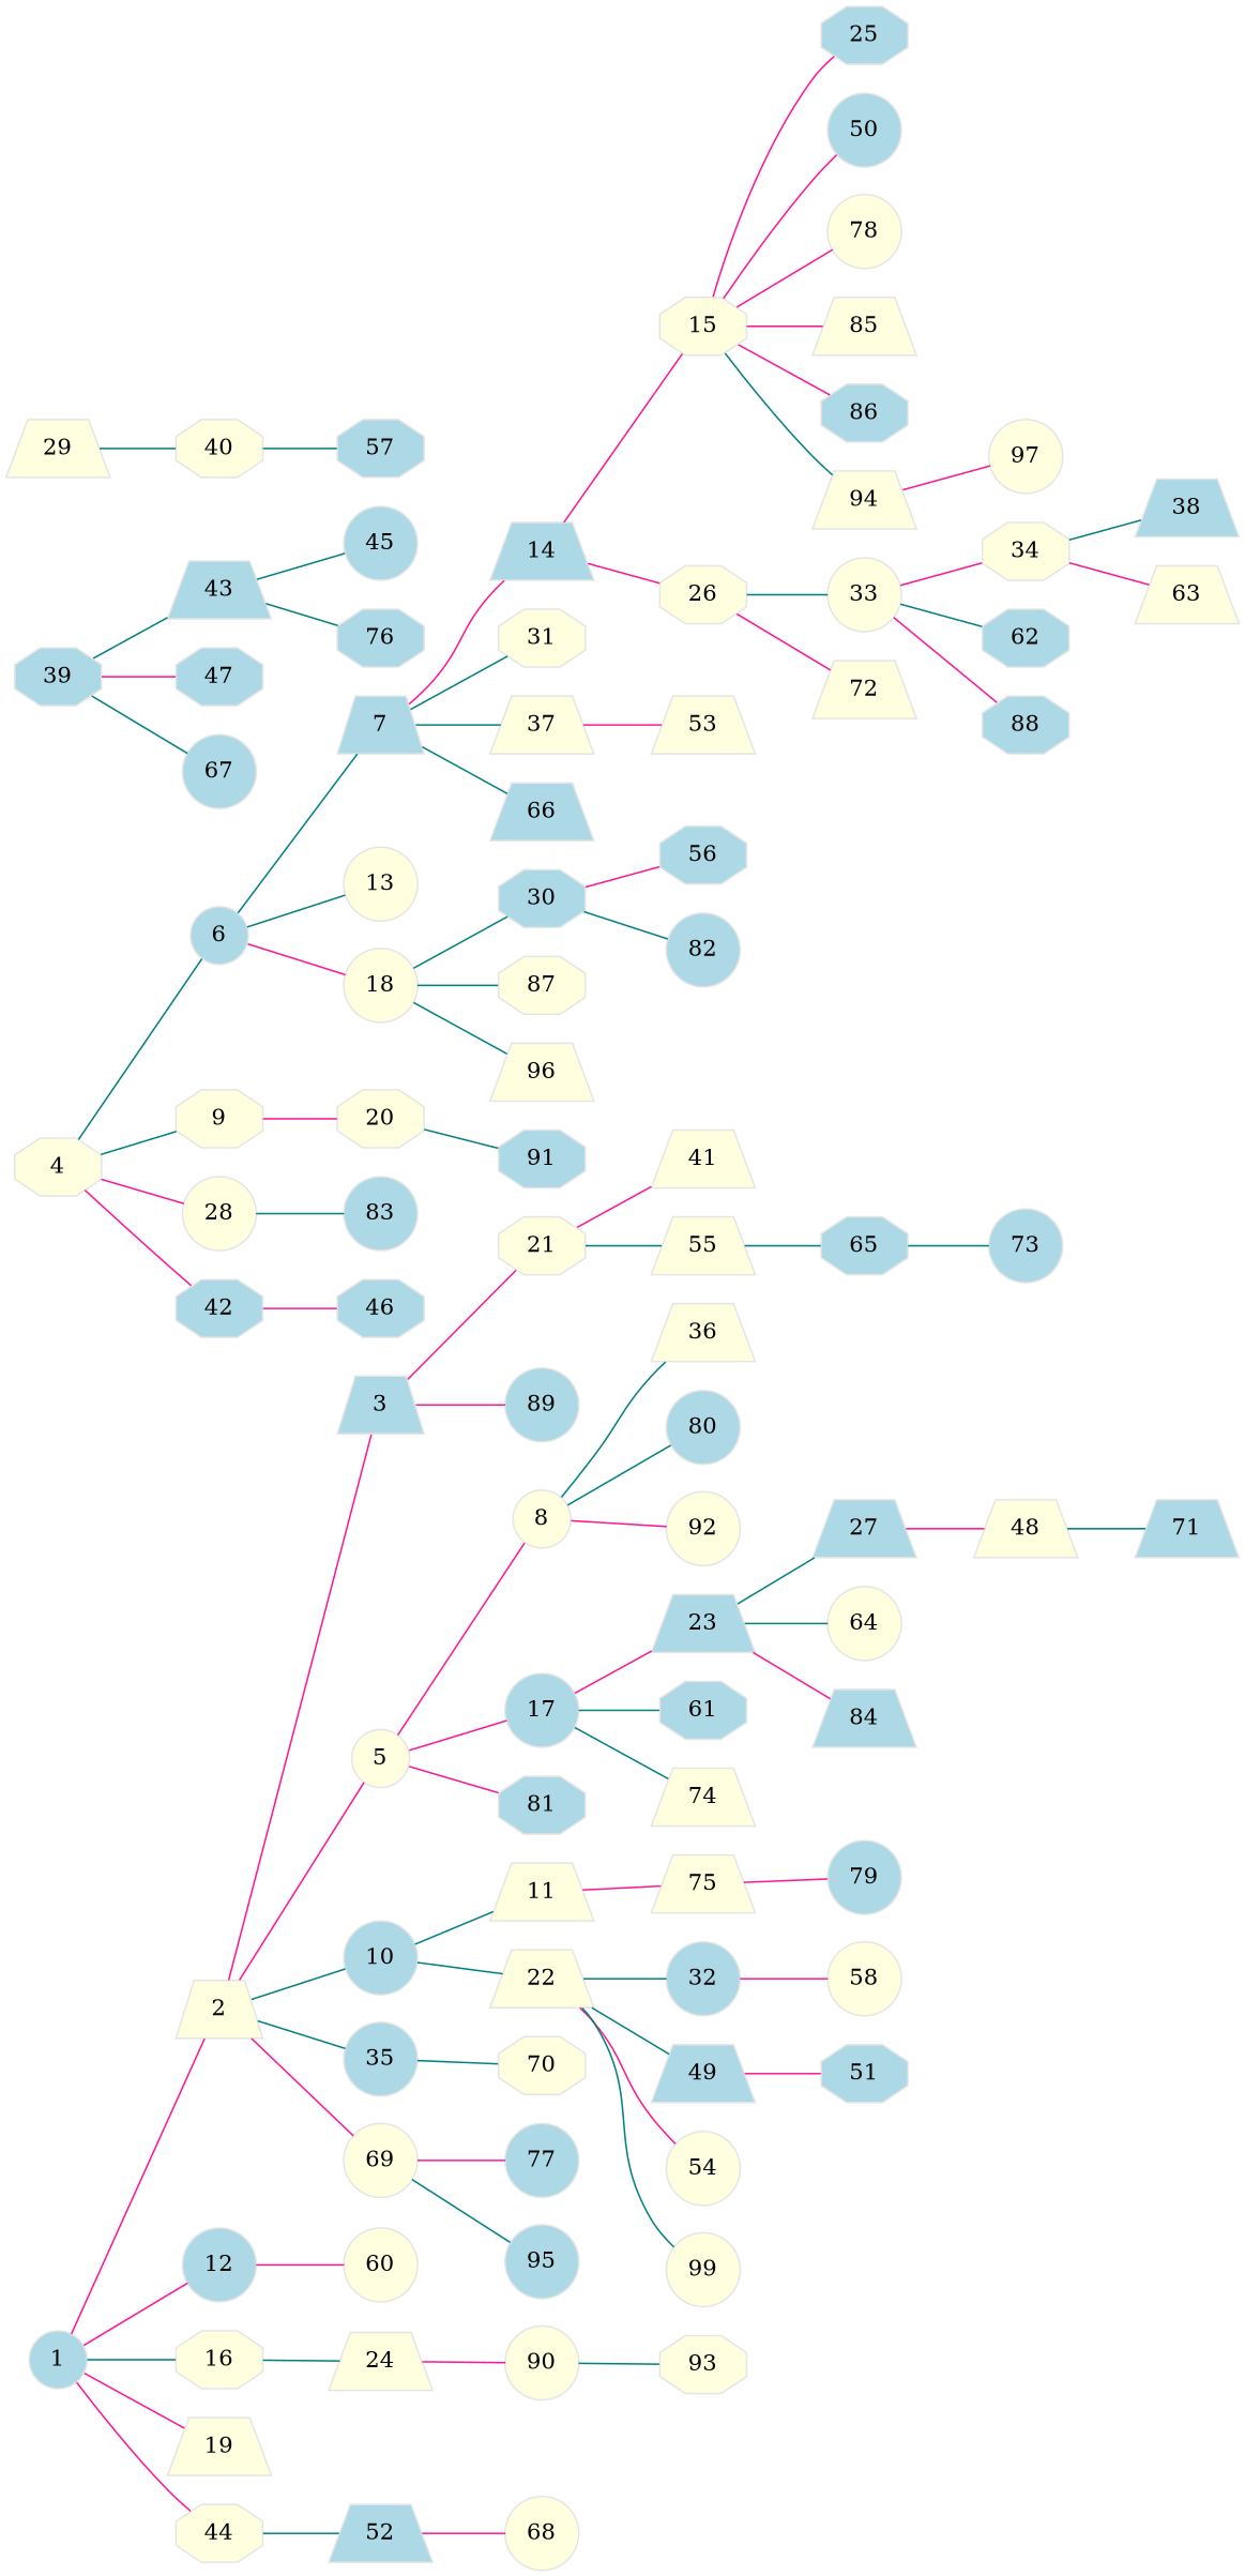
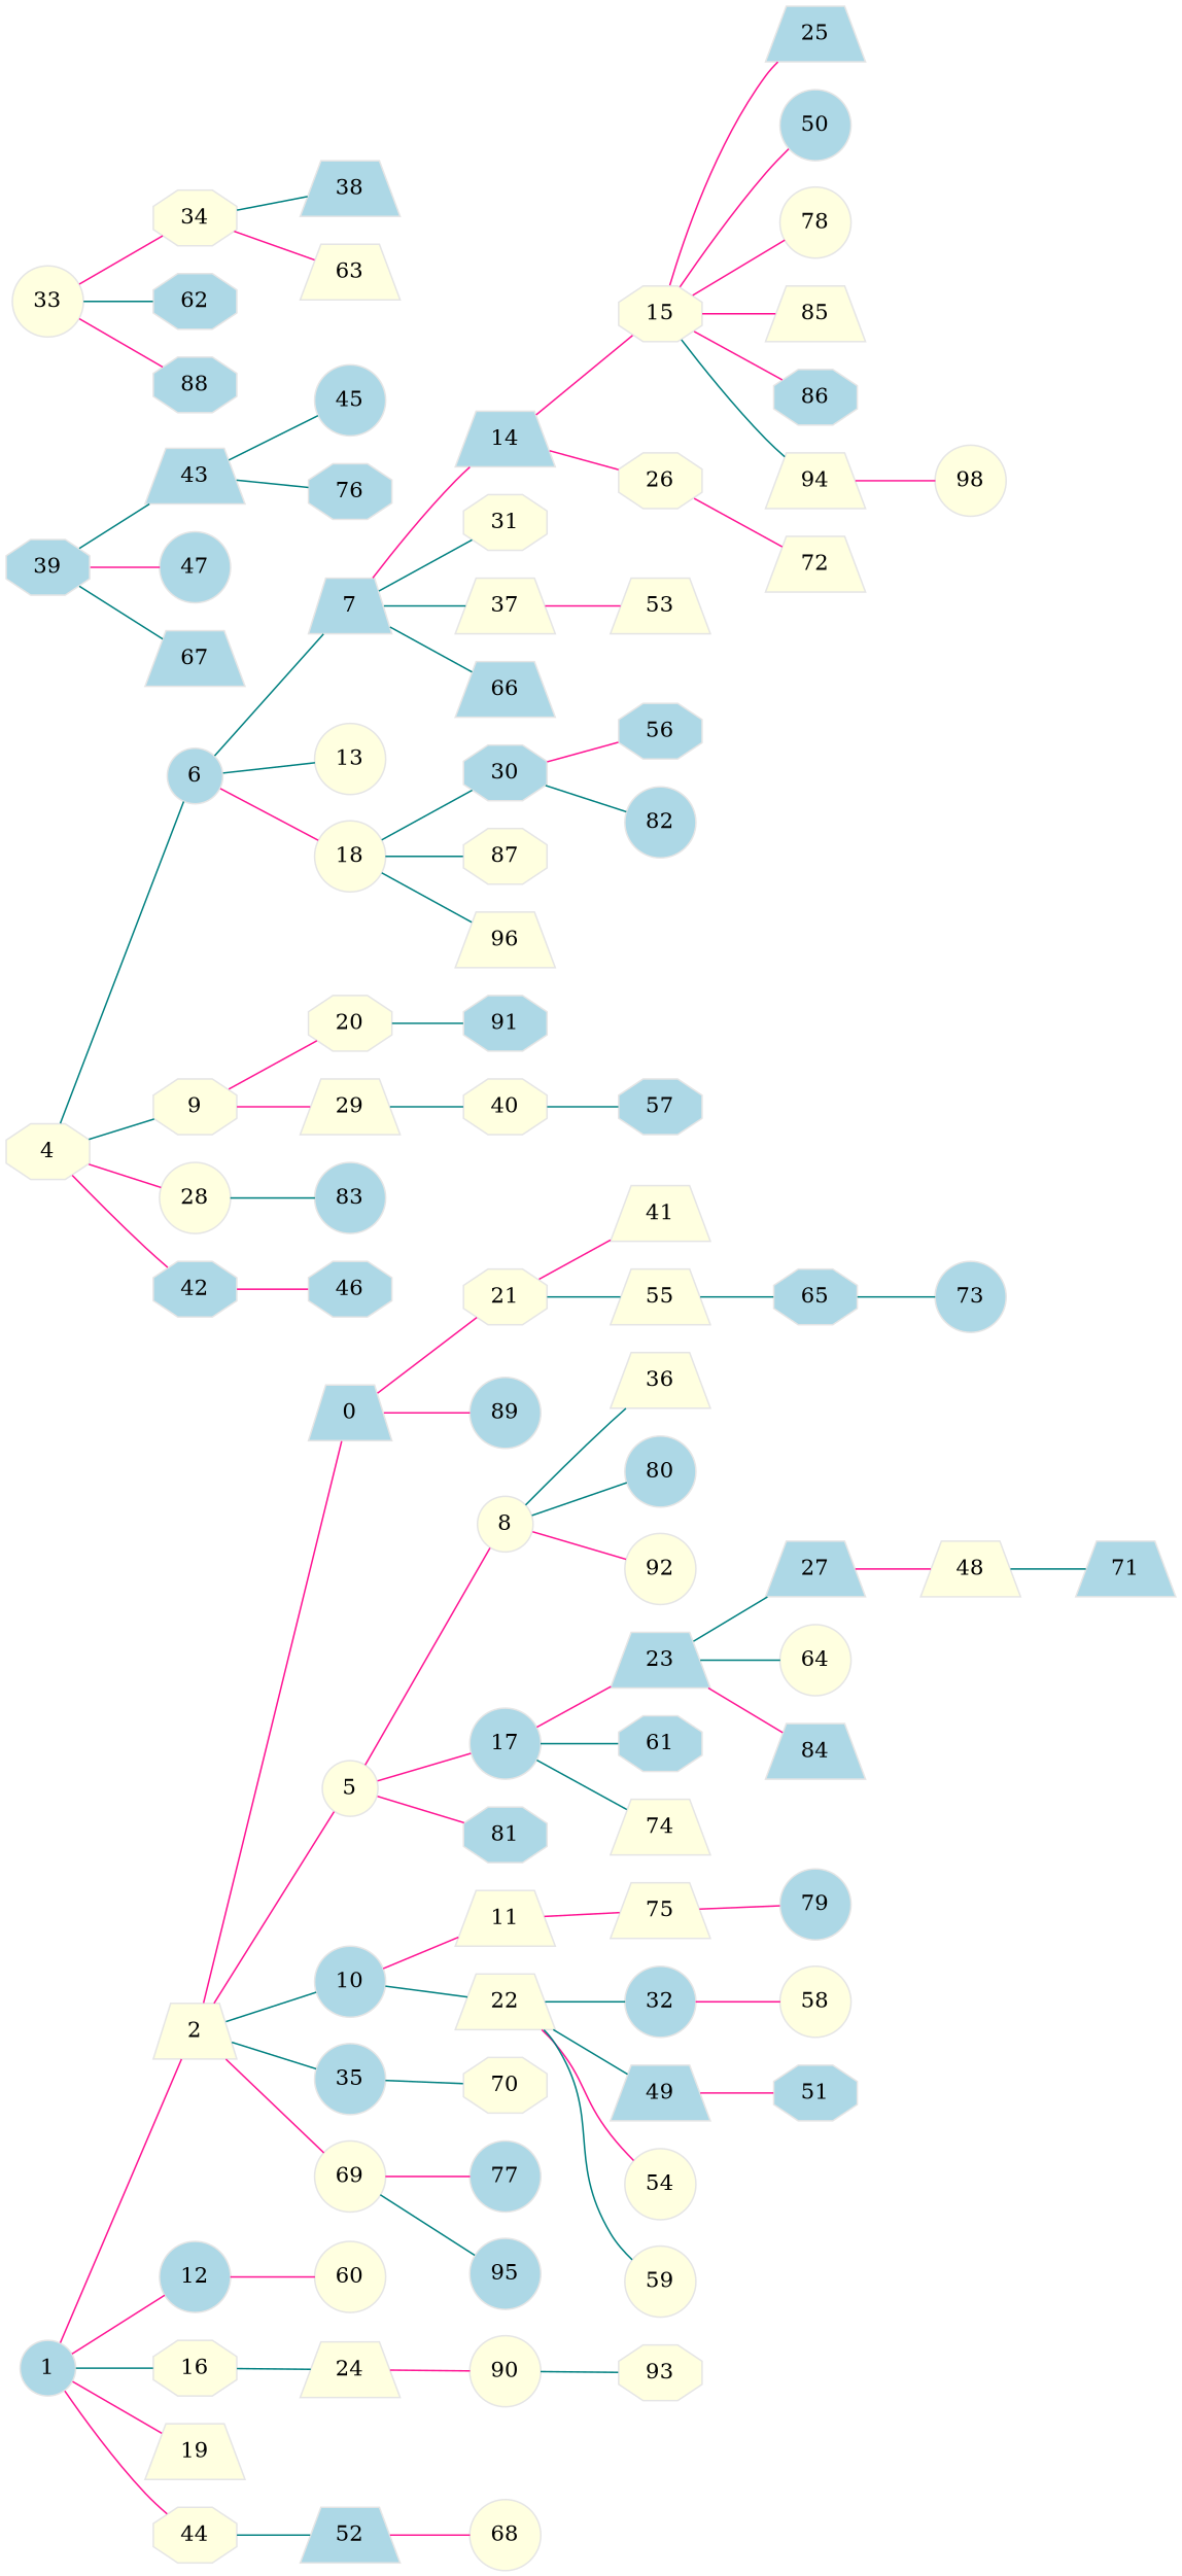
  graph {
    rankdir=LR
    node [color=gray90 fillcolor=lightyellow shape=circle style=filled]
    edge [color=deeppink]
    1 [fillcolor=lightblue]
    2 [shape=trapezium]
    12 [fillcolor=lightblue]
    16 [shape=octagon]
    19 [shape=trapezium]
    44 [shape=octagon]
-   3 [fillcolor=lightblue shape=trapezium]
+   3 [fillcolor=lightblue shape=trapezium label=0]
    5
    10 [fillcolor=lightblue]
    35 [fillcolor=lightblue]
    69
    4 [shape=octagon]
    6 [fillcolor=lightblue]
    9 [shape=octagon]
    28
    42 [fillcolor=lightblue shape=octagon]
    60
    24 [shape=trapezium]
    52 [fillcolor=lightblue shape=trapezium]
    21 [shape=octagon]
    89 [fillcolor=lightblue]
    8
    17 [fillcolor=lightblue]
    81 [fillcolor=lightblue shape=octagon]
    11 [shape=trapezium]
    22 [shape=trapezium]
    70 [shape=octagon]
    39 [fillcolor=lightblue shape=octagon]
    43 [fillcolor=lightblue shape=trapezium]
-   47 [fillcolor=lightblue shape=octagon]
-   67 [fillcolor=lightblue]
+   47 [fillcolor=lightblue]
+   67 [fillcolor=lightblue shape=trapezium]
    77 [fillcolor=lightblue]
    95 [fillcolor=lightblue]
    41 [shape=trapezium]
    55 [shape=trapezium]
    7 [fillcolor=lightblue shape=trapezium]
    13
    18
    20 [shape=octagon]
    29 [shape=trapezium]
    83 [fillcolor=lightblue]
    46 [fillcolor=lightblue shape=octagon]
    36 [shape=trapezium]
    80 [fillcolor=lightblue]
    92
    23 [fillcolor=lightblue shape=trapezium]
    61 [fillcolor=lightblue shape=octagon]
    74 [shape=trapezium]
    14 [fillcolor=lightblue shape=trapezium]
    31 [shape=octagon]
    37 [shape=trapezium]
    66 [fillcolor=lightblue shape=trapezium]
    30 [fillcolor=lightblue shape=octagon]
    87 [shape=octagon]
    96 [shape=trapezium]
    15 [shape=octagon]
    26 [shape=octagon]
    53 [shape=trapezium]
    91 [fillcolor=lightblue shape=octagon]
    40 [shape=octagon]
    75 [shape=trapezium]
    32 [fillcolor=lightblue]
    49 [fillcolor=lightblue shape=trapezium]
    54
-   59 [label=99]
+   59
    79 [fillcolor=lightblue]
-   25 [fillcolor=lightblue shape=octagon]
+   25 [fillcolor=lightblue shape=trapezium]
    50 [fillcolor=lightblue]
    78
    85 [shape=trapezium]
    86 [fillcolor=lightblue shape=octagon]
    94 [shape=trapezium]
    33
    72 [shape=trapezium]
-   97
+   97 [label=98]
    90
    27 [fillcolor=lightblue shape=trapezium]
    64
    84 [fillcolor=lightblue shape=trapezium]
    56 [fillcolor=lightblue shape=octagon]
    82 [fillcolor=lightblue]
    65 [fillcolor=lightblue shape=octagon]
    58
    51 [fillcolor=lightblue shape=octagon]
    48 [shape=trapezium]
    93 [shape=octagon]
    34 [shape=octagon]
    62 [fillcolor=lightblue shape=octagon]
    88 [fillcolor=lightblue shape=octagon]
    71 [fillcolor=lightblue shape=trapezium]
    57 [fillcolor=lightblue shape=octagon]
    38 [fillcolor=lightblue shape=trapezium]
    63 [shape=trapezium]
    45 [fillcolor=lightblue]
    76 [fillcolor=lightblue shape=octagon]
    68
    73 [fillcolor=lightblue]
    1 -- 2
    1 -- 12
    1 -- 16 [color=teal]
    1 -- 19
    1 -- 44
    2 -- 3
    2 -- 5
    2 -- 10 [color=teal]
    2 -- 35 [color=teal]
    2 -- 69
    12 -- 60
    16 -- 24 [color=teal]
    44 -- 52 [color=teal]
    3 -- 21
    3 -- 89
    5 -- 8
    5 -- 17
    5 -- 81
-   10 -- 11 [color=teal]
+   10 -- 11
    10 -- 22 [color=teal]
    35 -- 70 [color=teal]
    69 -- 77
    69 -- 95 [color=teal]
    4 -- 6 [color=teal]
    4 -- 9 [color=teal]
    4 -- 28
    4 -- 42
    6 -- 7 [color=teal]
    6 -- 13 [color=teal]
    6 -- 18
    9 -- 20
+   9 -- 29
    28 -- 83 [color=teal]
    42 -- 46
    24 -- 90
    52 -- 68
    21 -- 41
    21 -- 55 [color=teal]
    8 -- 36 [color=teal]
    8 -- 80 [color=teal]
    8 -- 92
    17 -- 23
    17 -- 61 [color=teal]
    17 -- 74 [color=teal]
    11 -- 75
    22 -- 32 [color=teal]
    22 -- 49 [color=teal]
    22 -- 54
    22 -- 59 [color=teal]
    39 -- 43 [color=teal]
    39 -- 47
    39 -- 67 [color=teal]
    43 -- 45 [color=teal]
    43 -- 76 [color=teal]
    55 -- 65 [color=teal]
    7 -- 14
    7 -- 31 [color=teal]
    7 -- 37 [color=teal]
    7 -- 66 [color=teal]
    18 -- 30 [color=teal]
    18 -- 87 [color=teal]
    18 -- 96 [color=teal]
    20 -- 91 [color=teal]
    29 -- 40 [color=teal]
    23 -- 27 [color=teal]
    23 -- 64 [color=teal]
    23 -- 84
    14 -- 15
    14 -- 26
    37 -- 53
    30 -- 56
    30 -- 82 [color=teal]
    15 -- 25
    15 -- 50
    15 -- 78
    15 -- 85
    15 -- 86
    15 -- 94 [color=teal]
-   26 -- 33 [color=teal]
    26 -- 72
    40 -- 57 [color=teal]
    75 -- 79
    32 -- 58
    49 -- 51
    94 -- 97
    33 -- 34
    33 -- 62 [color=teal]
    33 -- 88
    90 -- 93 [color=teal]
    27 -- 48
    65 -- 73 [color=teal]
    48 -- 71 [color=teal]
    34 -- 38 [color=teal]
    34 -- 63
  }
